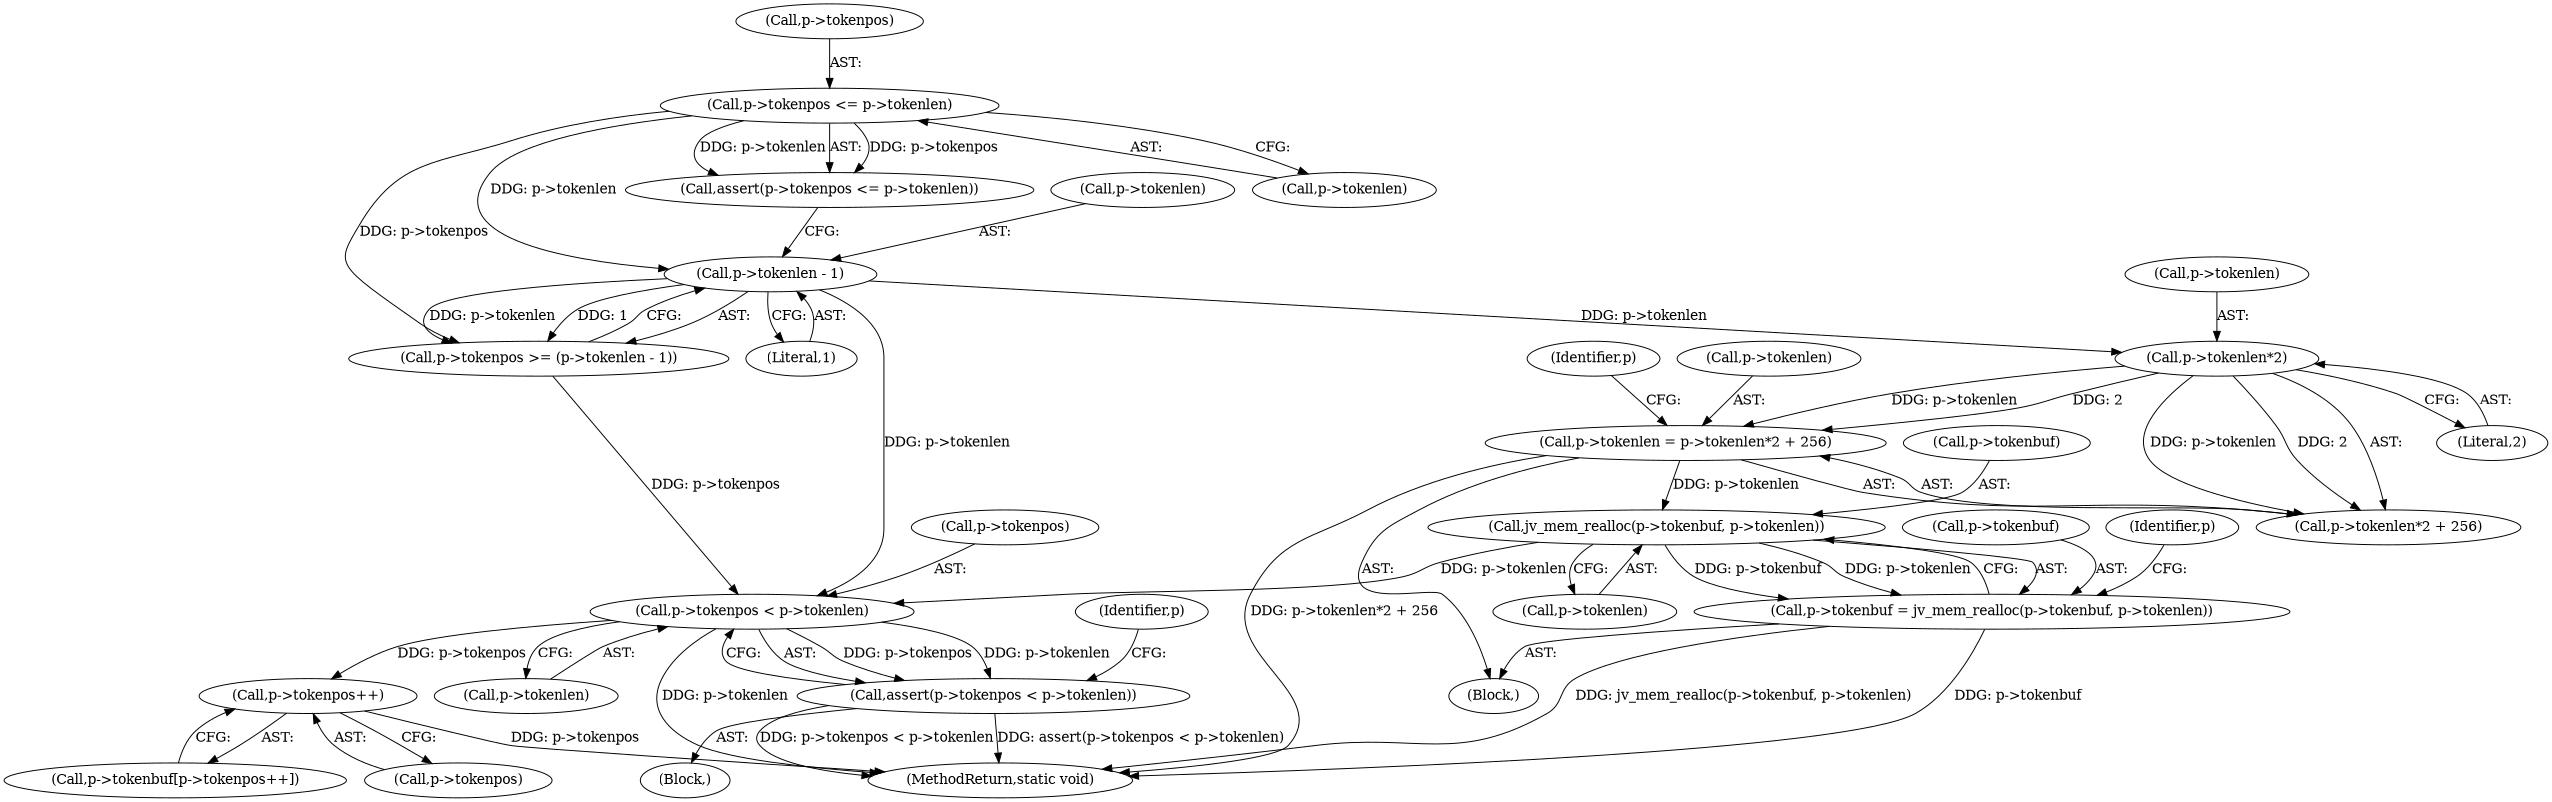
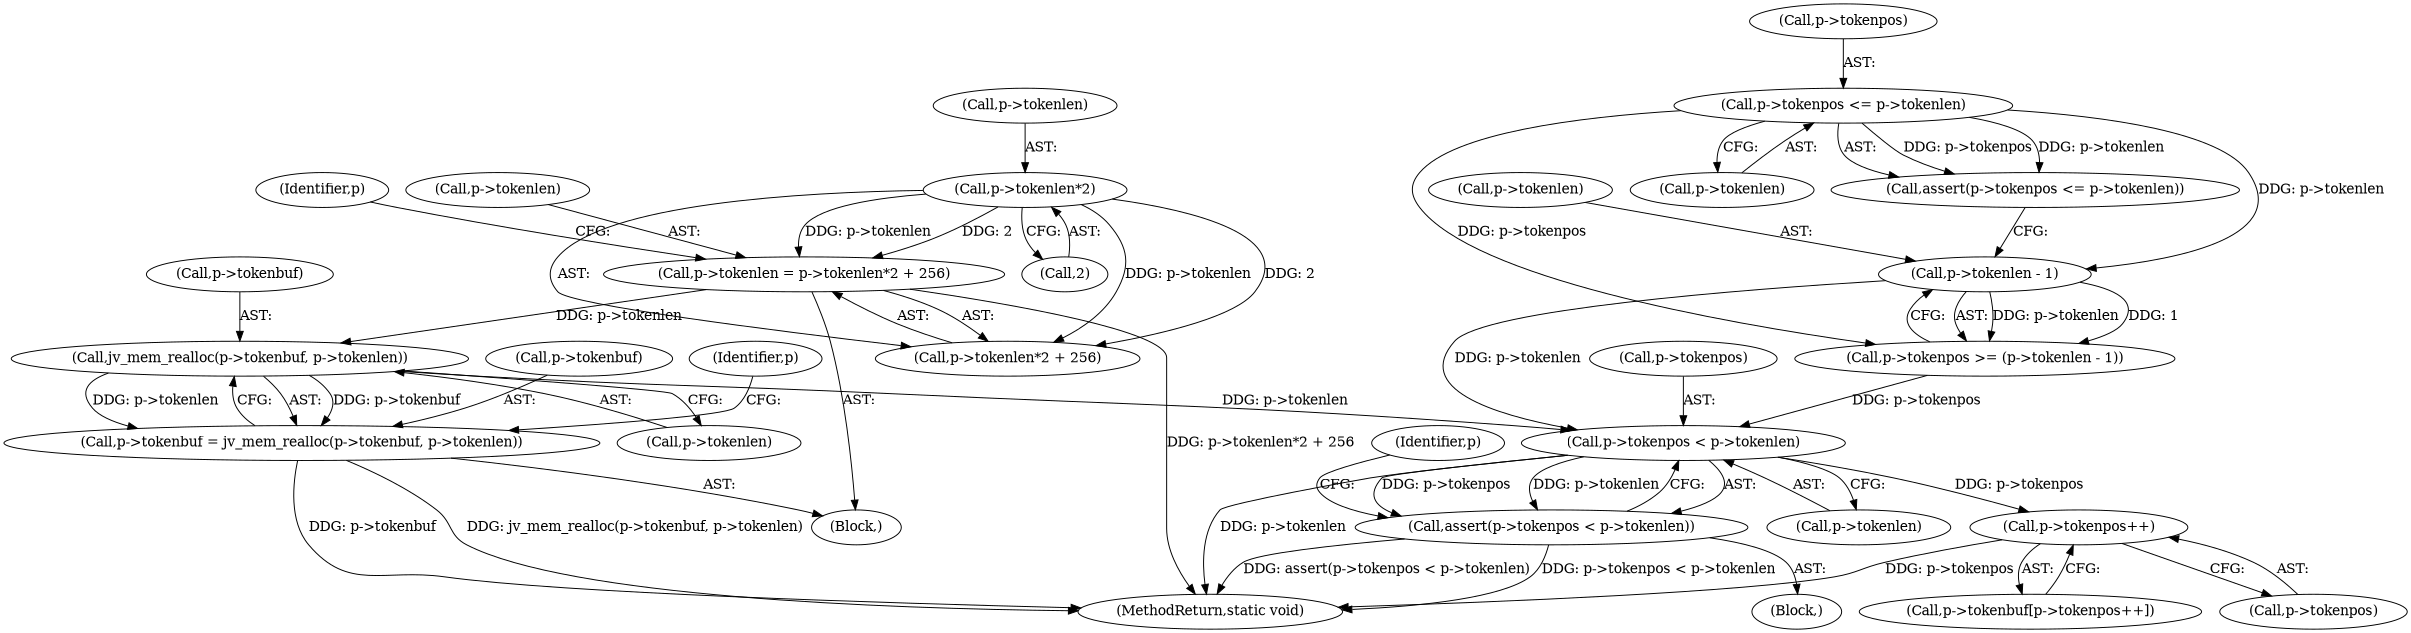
  digraph {
    fontname="DejaVu Serif"
    node [fontname="DejaVu Serif"]
    edge [fontname="DejaVu Serif"]
    n1 [label="(Call,jv_mem_realloc(p->tokenbuf, p->tokenlen))"]
    n2 [label="(Call,p->tokenbuf = jv_mem_realloc(p->tokenbuf, p->tokenlen))"]
    n3 [label="(Call,p->tokenpos < p->tokenlen)"]
    n4 [label="(Call,p->tokenlen)"]
    n5 [label="(Block,)"]
    n6 [label="(MethodReturn,static void)"]
    n7 [label="(Call,assert(p->tokenpos < p->tokenlen))"]
    n8 [label="(Call,p->tokenpos++)"]
    n9 [label="(Call,p->tokenlen)"]
    n10 [label="(Call,p->tokenlen = p->tokenlen*2 + 256)"]
    n11 [label="(Call,p->tokenlen*2 + 256)"]
    n12 [label="(Call,p->tokenlen*2)"]
-   n13 [label="(Literal,2)"]
+   n13 [label="(Call,2)"]
    n14 [label="(Call,p->tokenlen - 1)"]
    n15 [label="(Call,p->tokenpos >= (p->tokenlen - 1))"]
-   n16 [label="(Literal,1)"]
    n17 [label="(Call,p->tokenpos <= p->tokenlen)"]
    n18 [label="(Call,p->tokenlen)"]
    n19 [label="(Call,assert(p->tokenpos <= p->tokenlen))"]
    n20 [label="(Block,)"]
    n21 [label="(Call,p->tokenbuf[p->tokenpos++])"]
    n22 [label="(Call,p->tokenpos)"]
    n23 [label="(Call,p->tokenpos)"]
    n24 [label="(Call,p->tokenbuf)"]
    n25 [label="(Identifier,p)"]
    n26 [label="(Call,p->tokenlen)"]
    n27 [label="(Call,p->tokenpos)"]
    n28 [label="(Identifier,p)"]
    n29 [label="(Call,p->tokenlen)"]
    n30 [label="(Call,p->tokenbuf)"]
    n31 [label="(Identifier,p)"]
    n32 [label="(Call,p->tokenlen)"]
    n1 -> n2 [label="AST: "]
    n1 -> n2 [label="DDG: p->tokenbuf"]
    n1 -> n2 [label="DDG: p->tokenlen"]
    n1 -> n3 [label="DDG: p->tokenlen"]
    n1 -> n4 [label="CFG: "]
    n2 -> n1 [label="CFG: "]
    n2 -> n5 [label="AST: "]
    n2 -> n6 [label="DDG: p->tokenbuf"]
    n2 -> n6 [label="DDG: jv_mem_realloc(p->tokenbuf, p->tokenlen)"]
    n3 -> n6 [label="DDG: p->tokenlen"]
    n3 -> n7 [label="AST: "]
    n3 -> n7 [label="DDG: p->tokenpos"]
    n3 -> n7 [label="DDG: p->tokenlen"]
    n3 -> n8 [label="DDG: p->tokenpos"]
    n3 -> n9 [label="CFG: "]
    n4 -> n1 [label="AST: "]
    n7 -> n3 [label="CFG: "]
    n7 -> n6 [label="DDG: assert(p->tokenpos < p->tokenlen)"]
    n7 -> n6 [label="DDG: p->tokenpos < p->tokenlen"]
    n7 -> n20 [label="AST: "]
    n8 -> n6 [label="DDG: p->tokenpos"]
    n8 -> n21 [label="AST: "]
    n8 -> n22 [label="CFG: "]
    n9 -> n3 [label="AST: "]
    n10 -> n1 [label="DDG: p->tokenlen"]
    n10 -> n5 [label="AST: "]
    n10 -> n6 [label="DDG: p->tokenlen*2 + 256"]
    n10 -> n11 [label="AST: "]
    n11 -> n10 [label="AST: "]
    n12 -> n10 [label="DDG: p->tokenlen"]
    n12 -> n10 [label="DDG: 2"]
    n12 -> n11 [label="AST: "]
    n12 -> n11 [label="DDG: p->tokenlen"]
    n12 -> n11 [label="DDG: 2"]
    n12 -> n13 [label="CFG: "]
    n13 -> n12 [label="AST: "]
    n14 -> n3 [label="DDG: p->tokenlen"]
-   n14 -> n12 [label="DDG: p->tokenlen"]
    n14 -> n15 [label="AST: "]
    n14 -> n15 [label="DDG: p->tokenlen"]
    n14 -> n15 [label="DDG: 1"]
-   n14 -> n16 [label="CFG: "]
    n15 -> n3 [label="DDG: p->tokenpos"]
    n15 -> n14 [label="CFG: "]
-   n16 -> n14 [label="AST: "]
    n17 -> n14 [label="DDG: p->tokenlen"]
    n17 -> n15 [label="DDG: p->tokenpos"]
    n17 -> n18 [label="CFG: "]
    n17 -> n19 [label="AST: "]
    n17 -> n19 [label="DDG: p->tokenpos"]
    n17 -> n19 [label="DDG: p->tokenlen"]
    n18 -> n17 [label="AST: "]
    n19 -> n14 [label="CFG: "]
    n21 -> n8 [label="CFG: "]
    n22 -> n8 [label="AST: "]
    n23 -> n17 [label="AST: "]
    n24 -> n1 [label="AST: "]
    n25 -> n2 [label="CFG: "]
    n26 -> n14 [label="AST: "]
    n27 -> n3 [label="AST: "]
    n28 -> n10 [label="CFG: "]
    n29 -> n12 [label="AST: "]
    n30 -> n2 [label="AST: "]
    n31 -> n7 [label="CFG: "]
    n32 -> n10 [label="AST: "]
  }
